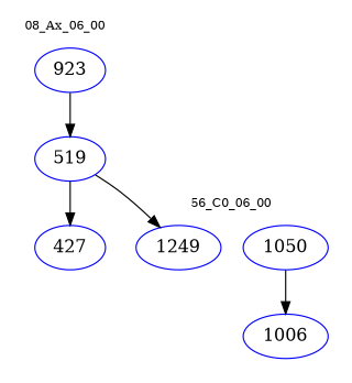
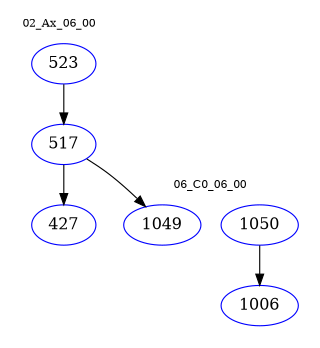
  digraph {
    node [color=blue]
    edge [color=black]
-   n1 [label=923]
-   n2 [label=519]
+   n1 [label=523]
+   n2 [label=517]
    n3 [label=427]
    n4 [label=1050]
    n5 [label=1006]
-   n6 [label=1249]
+   n6 [label=1049]
    subgraph cluster_1 {
      color=white
      fontsize=10
-     label="08_Ax_06_00"
+     label="02_Ax_06_00"
      n1
      n2
      n3
    }
    subgraph cluster_2 {
      color=white
      fontsize=10
-     label="56_C0_06_00"
+     label="06_C0_06_00"
      n4
      n5
      n6
    }
    n1 -> n2
    n2 -> n3
    n2 -> n6
    n4 -> n5
  }
